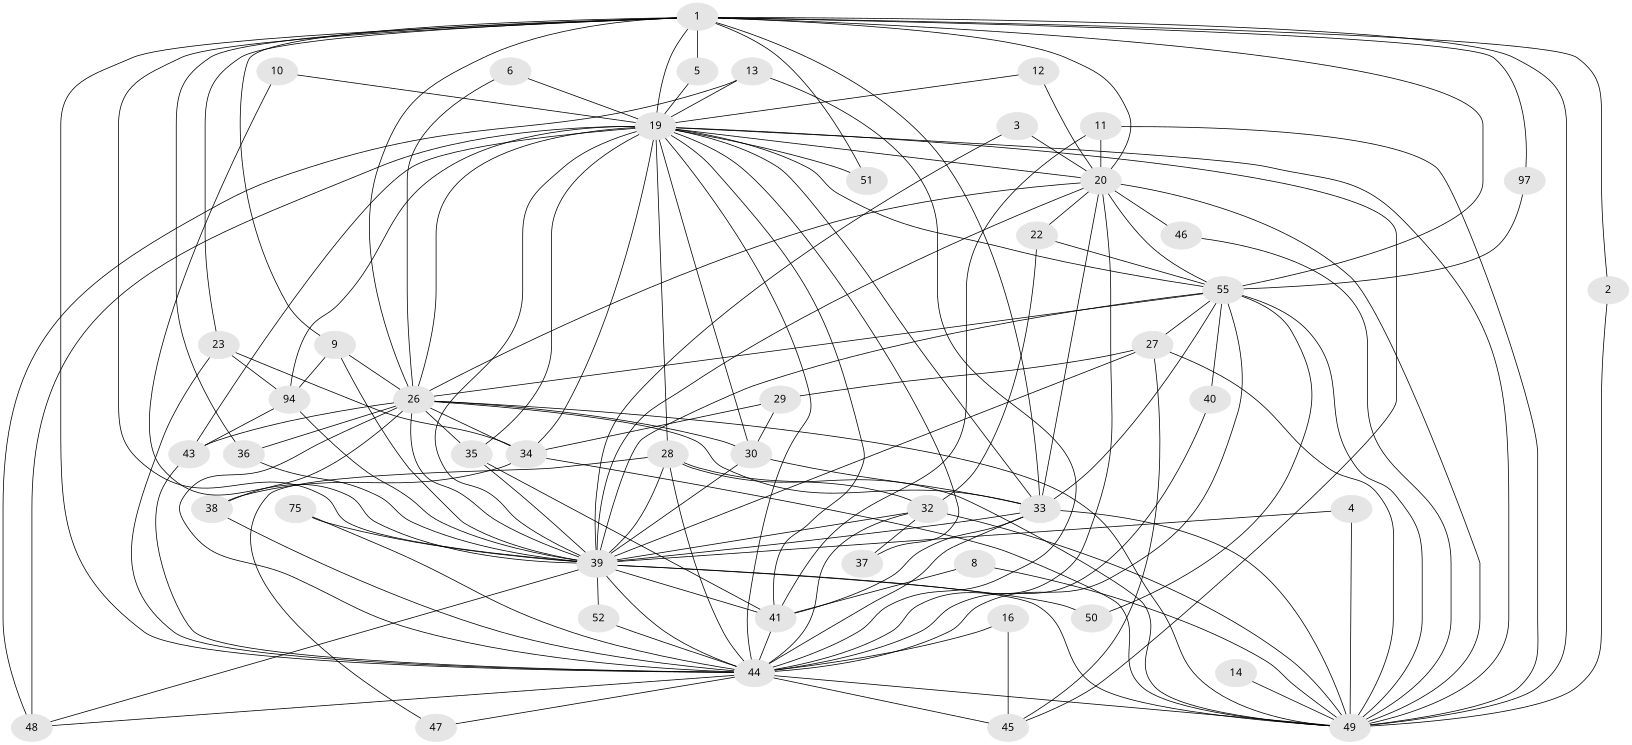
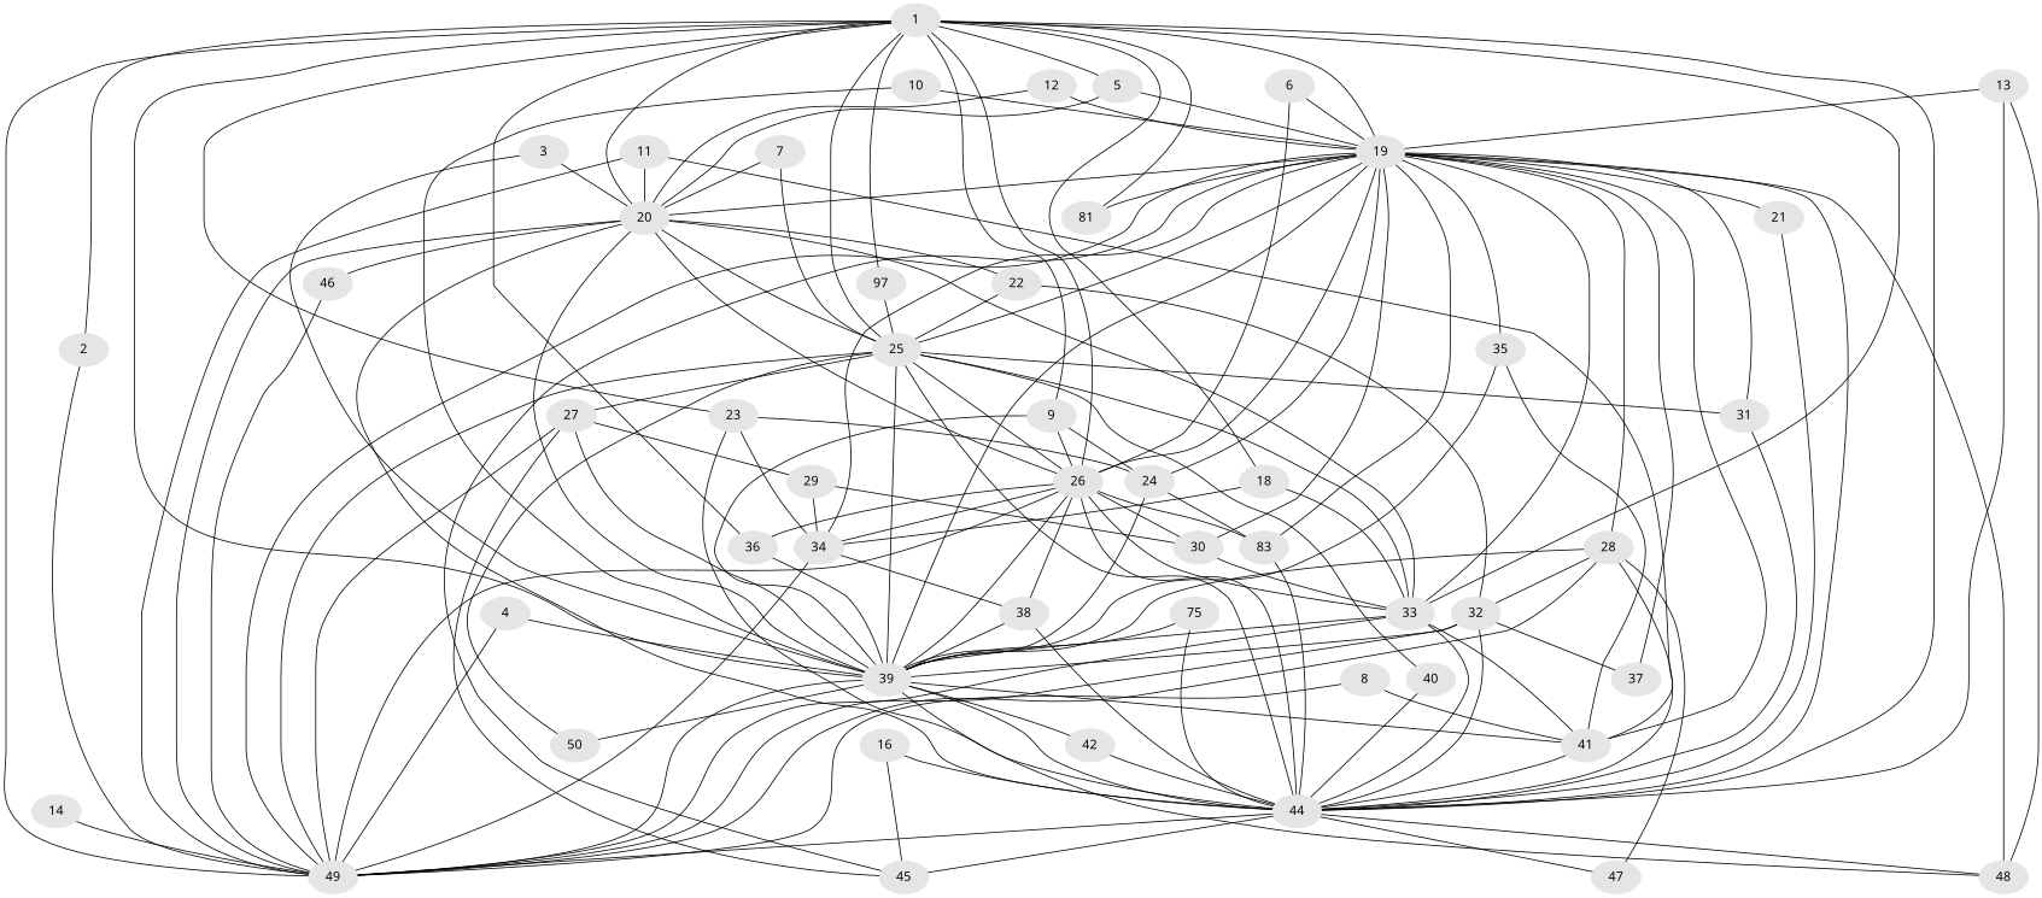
  graph {
    fontname="Noto Sans"
    node [color=gray90 fontname="Noto Sans" style=filled]
    edge [fontname="Noto Sans" weight=1.0]
    1
    2
    5
    9
    n5 [label=97]
+   18
    19
    20
    23
-   25 [label=55]
+   25
    26
    33
    36
    39
    44
    49
-   51
-   24 [label=94]
+   51 [label=81]
+   24
    34
    41
    48
    45
+   21
    28
    30
+   31
    35
    37
-   43
+   43 [label=83]
    22
    46
    27
    40
    50
    38
-   42 [label=52]
+   42
    47
    3
    4
    6
+   7
    8
    10
    11
    12
    13
    14
    n48 [label=75]
    16
    32
    29
    1 -- 2
    1 -- 5
    1 -- 9
    1 -- n5
+   1 -- 18
    1 -- 19 [weight=2.0]
    1 -- 20 [weight=2.0]
    1 -- 23
    1 -- 25 [weight=2.0]
    1 -- 26 [weight=2.0]
    1 -- 33 [weight=2.0]
    1 -- 36
    1 -- 39 [weight=2.0]
    1 -- 44 [weight=2.0]
    1 -- 49 [weight=2.0]
    1 -- 51
    2 -- 49
    5 -- 19
+   5 -- 20
    9 -- 26
    9 -- 39
    9 -- 24
    n5 -- 25
+   18 -- 33
+   18 -- 34
    19 -- 20
    19 -- 25
    19 -- 26
    19 -- 33
    19 -- 39
    19 -- 44
    19 -- 49
    19 -- 51
    19 -- 24 [weight=2.0]
    19 -- 34
    19 -- 41
    19 -- 48 [weight=2.0]
    19 -- 45
+   19 -- 21
    19 -- 28
    19 -- 30
+   19 -- 31
    19 -- 35 [weight=2.0]
    19 -- 37
    19 -- 43
    20 -- 25
    20 -- 26
    20 -- 33
    20 -- 39
    20 -- 44
    20 -- 49
    20 -- 22
    20 -- 46 [weight=2.0]
    23 -- 44
    23 -- 24
    23 -- 34
    25 -- 26
    25 -- 33
    25 -- 39
    25 -- 44 [weight=2.0]
    25 -- 49
+   25 -- 31
    25 -- 27
    25 -- 40
    25 -- 50 [weight=2.0]
    26 -- 33 [weight=2.0]
    26 -- 36 [weight=2.0]
    26 -- 39
    26 -- 44 [weight=2.0]
    26 -- 49
    26 -- 34
    26 -- 30 [weight=2.0]
-   26 -- 35
    26 -- 43
    26 -- 38
    33 -- 39
    33 -- 44
    33 -- 49
    33 -- 41
    36 -- 39
    39 -- 44
    39 -- 49
    39 -- 41
    39 -- 48
    39 -- 50 [weight=2.0]
    39 -- 42
    44 -- 49 [weight=2.0]
    44 -- 48
    44 -- 45 [weight=2.0]
    44 -- 47
    24 -- 39
    24 -- 43
    34 -- 49
    34 -- 38
    41 -- 44 [weight=2.0]
+   21 -- 44
    28 -- 39
    28 -- 44
    28 -- 49
    28 -- 47
    28 -- 32
    30 -- 33
+   31 -- 44
    35 -- 39
    35 -- 41
    43 -- 44
    22 -- 25 [weight=2.0]
    22 -- 32
    46 -- 49
    27 -- 39
    27 -- 49
    27 -- 45
    27 -- 29
    40 -- 44
-   30 -- 39
+   38 -- 39
    38 -- 44
    42 -- 44
    3 -- 20
    3 -- 39
    4 -- 39
    4 -- 49
    6 -- 19
    6 -- 26
+   7 -- 20
+   7 -- 25
    8 -- 49
    8 -- 41
    10 -- 19
    10 -- 39
    11 -- 20
    11 -- 49
    11 -- 41
    12 -- 19
    12 -- 20
    13 -- 19
    13 -- 44
    13 -- 48
    14 -- 49
    n48 -- 39 [weight=2.0]
    n48 -- 44
    16 -- 44
    16 -- 45
    32 -- 39
    32 -- 44
    32 -- 49
    32 -- 37
    29 -- 34
    29 -- 30
  }
